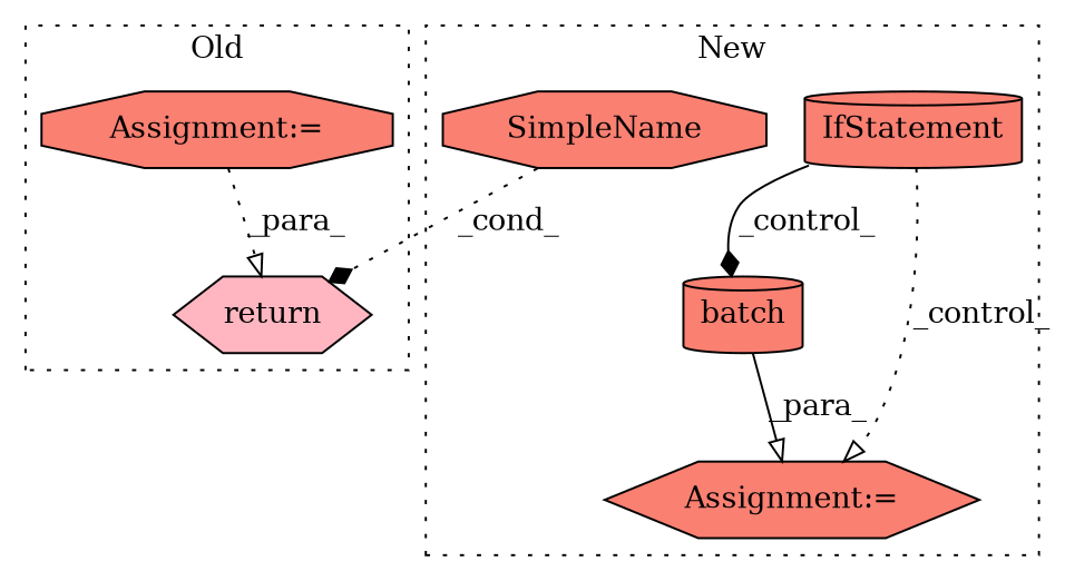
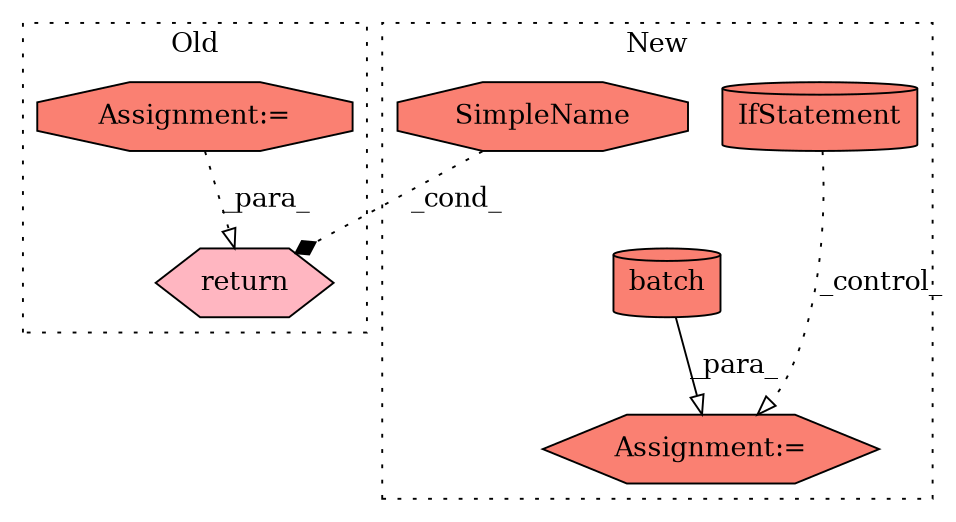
  digraph {
    node [a=7 fillcolor=salmon l=1 shape=hexagon style=filled]
    edge [arrowhead=onormal style=dotted]
    n1 [a=41 fillcolor=lightpink l=7 label=return s=1292]
    n2 [label="Assignment:=" s=1183 shape=octagon]
    n3 [a=25 l="4,2" label=IfStatement s="1306,1353" shape=cylinder]
    n4 [a=42 label=SimpleName shape=octagon l=""]
    n5 [a=32 l="6,1" label=batch s="1402,1418" shape=cylinder]
    n6 [label="Assignment:=" s=1370]
    subgraph cluster_1 {
      label=Old
      style=dotted
      n1
      n2
    }
    subgraph cluster_2 {
      label=New
      style=dotted
      n3
      n4
      n5
      n6
    }
    n2 -> n1 [label=_para_]
-   n3 -> n5 [arrowhead=diamond label=_control_ style=solid]
    n3 -> n6 [label=_control_]
    n4 -> n1 [arrowhead=diamond label=_cond_]
    n5 -> n6 [label=_para_ style=solid]
  }
